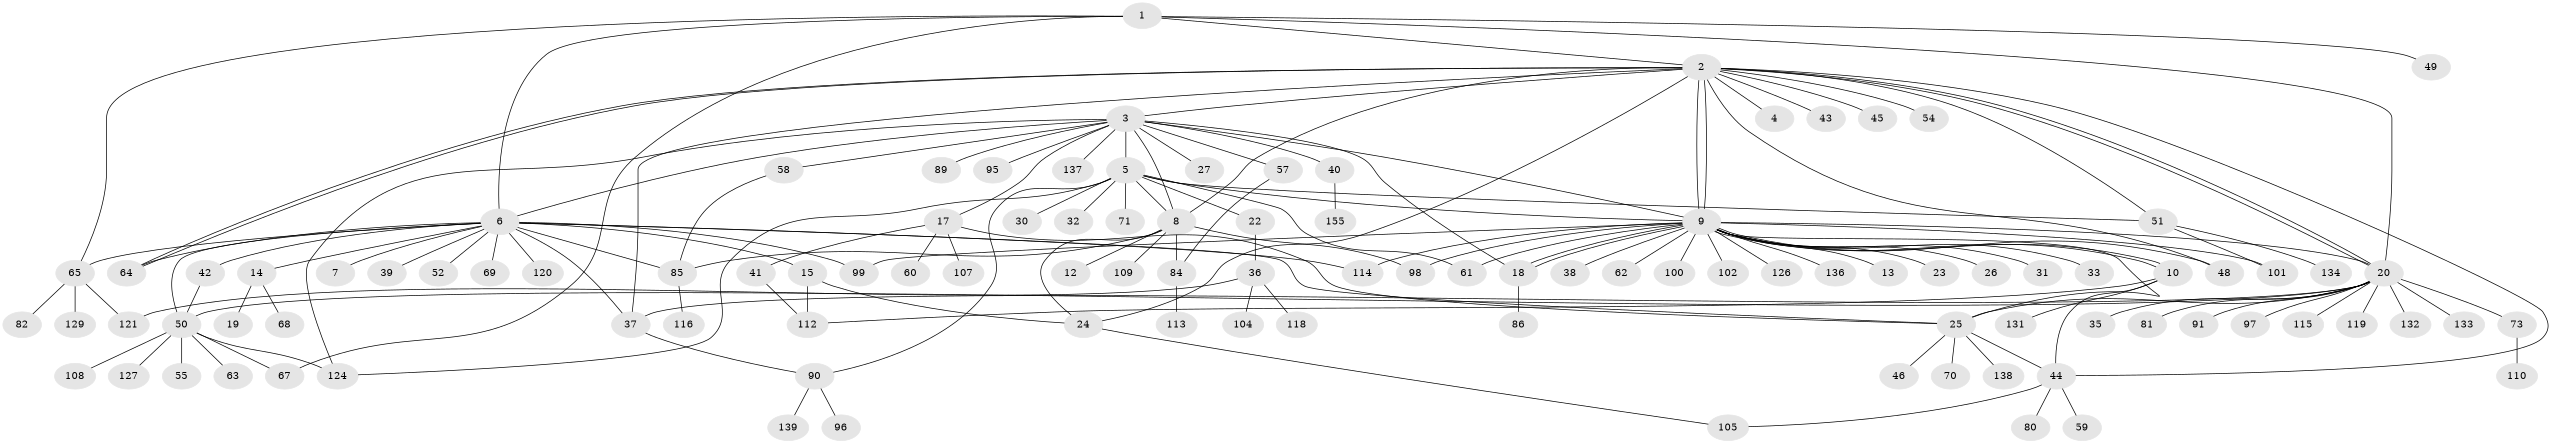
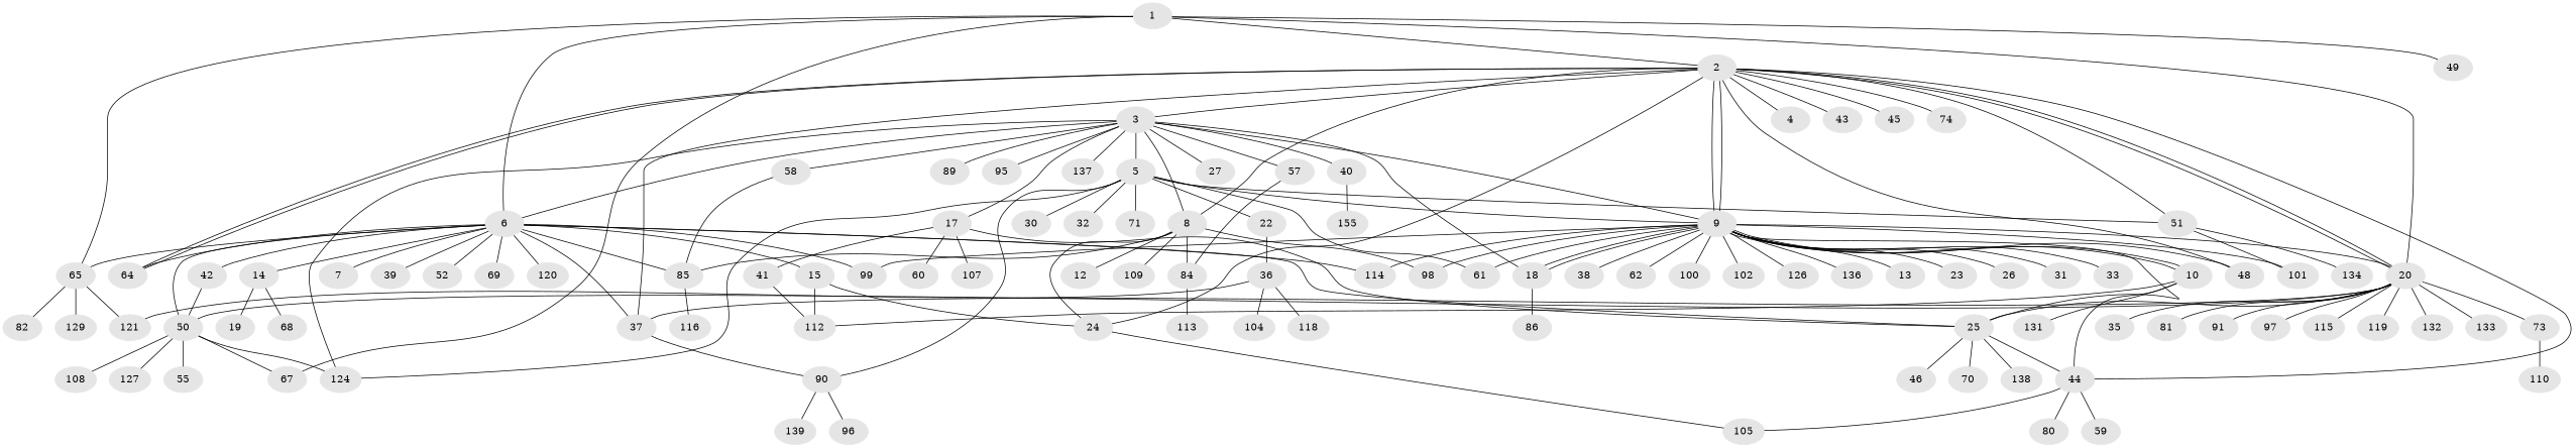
  graph {
    node [color=gray90 style=filled]
    1 [super="+47"]
    2 [super="+122"]
    6 [super="+11"]
    20 [super="+21"]
    49
    65 [super="+77"]
    67 [super="+93"]
    3 [super="+29"]
    4 [super="+106"]
    8 [super="+28"]
    9 [super="+128"]
    24 [super="+123"]
    37 [super="+72"]
    43
    44
    45
    48 [super="+83"]
    51 [super="+111"]
    64
-   74 [label=54]
+   74
    7
    14 [super="+66"]
    15 [super="+76"]
    25 [super="+34"]
    39
    42
    50 [super="+54"]
    52
    69
    85
    99
    114 [super="+117"]
    120
    35
    73
    81
    91
    97
    115
    119
    132
    133
    121
    82
    129
    5 [super="+16"]
    17
    18 [super="+135"]
    27
    40
    57 [super="+79"]
    58
    89
    95
    124 [super="+130"]
    137
    12
    84 [super="+87"]
    98
    109
    61
    10 [super="+56"]
    13
    23
    26
    31 [super="+75"]
    33
    38
    62
    100
    101
    102
    126
    136
    105
    90 [super="+103"]
    59 [super="+78"]
    80
    134
    22
    30
    32
    71
    41 [super="+94"]
    60
    107
    86
    n88 [label=155]
    36
    96
    139
    19
    68 [super="+88"]
    112
    46
    70 [super="+92"]
    138
    55
-   63
    108
    127
    116
    113
    131
    110
    104
    118
    1 -- 2
    1 -- 6
    1 -- 20
    1 -- 49
    1 -- 65
    1 -- 67
    2 -- 20
    2 -- 20
    2 -- 3
    2 -- 4
    2 -- 8
    2 -- 9 [weight=2]
    2 -- 9
    2 -- 24
    2 -- 37 [weight=2]
    2 -- 43
    2 -- 44
    2 -- 45
    2 -- 48
    2 -- 51
    2 -- 64
    2 -- 64
    2 -- 74
    6 -- 65
    6 -- 37
    6 -- 64
    6 -- 7
    6 -- 14
    6 -- 15
    6 -- 25
    6 -- 39
    6 -- 42
    6 -- 50
    6 -- 52
    6 -- 69
    6 -- 85
    6 -- 99
    6 -- 114
    6 -- 120
    20 -- 37
    20 -- 25
    20 -- 50
    20 -- 35
    20 -- 73
    20 -- 81
    20 -- 91
    20 -- 97
    20 -- 115
    20 -- 119
    20 -- 132
    20 -- 133
    65 -- 121
    65 -- 82
    65 -- 129
    3 -- 6
    3 -- 8
    3 -- 9
    3 -- 5
    3 -- 17
    3 -- 18
    3 -- 27
    3 -- 40
    3 -- 57
    3 -- 58
    3 -- 89
    3 -- 95
    3 -- 124
    3 -- 137
    8 -- 24
    8 -- 85
    8 -- 12
    8 -- 84
    8 -- 98
    8 -- 109
    9 -- 20
    9 -- 48
    9 -- 25
    9 -- 99
    9 -- 114
    9 -- 18
    9 -- 18
    9 -- 98
    9 -- 61
    9 -- 10
    9 -- 10
    9 -- 13
    9 -- 23
    9 -- 26
    9 -- 31
    9 -- 33
    9 -- 38
    9 -- 62
    9 -- 100
    9 -- 101
    9 -- 102
    9 -- 126
    9 -- 136
    24 -- 105
    37 -- 90
    44 -- 105
    44 -- 59
    44 -- 80
    51 -- 101
    51 -- 134
    14 -- 19
    14 -- 68
    15 -- 24
    15 -- 112
    25 -- 44
    25 -- 46
    25 -- 70
    25 -- 138
    42 -- 50
    50 -- 67
    50 -- 124
    50 -- 55
-   50 -- 63
    50 -- 108
    50 -- 127
    85 -- 116
    73 -- 110
-   5 -- 8
    5 -- 9
    5 -- 51
    5 -- 124
    5 -- 61
    5 -- 90
    5 -- 22
    5 -- 30
    5 -- 32
    5 -- 71
    17 -- 25
    17 -- 41
    17 -- 60
    17 -- 107
    18 -- 86
    40 -- n88
    57 -- 84
    58 -- 85
    84 -- 113
    10 -- 44
    10 -- 112
    10 -- 131
    90 -- 96
    90 -- 139
    22 -- 36
    41 -- 112
    36 -- 121
    36 -- 104
    36 -- 118
  }
